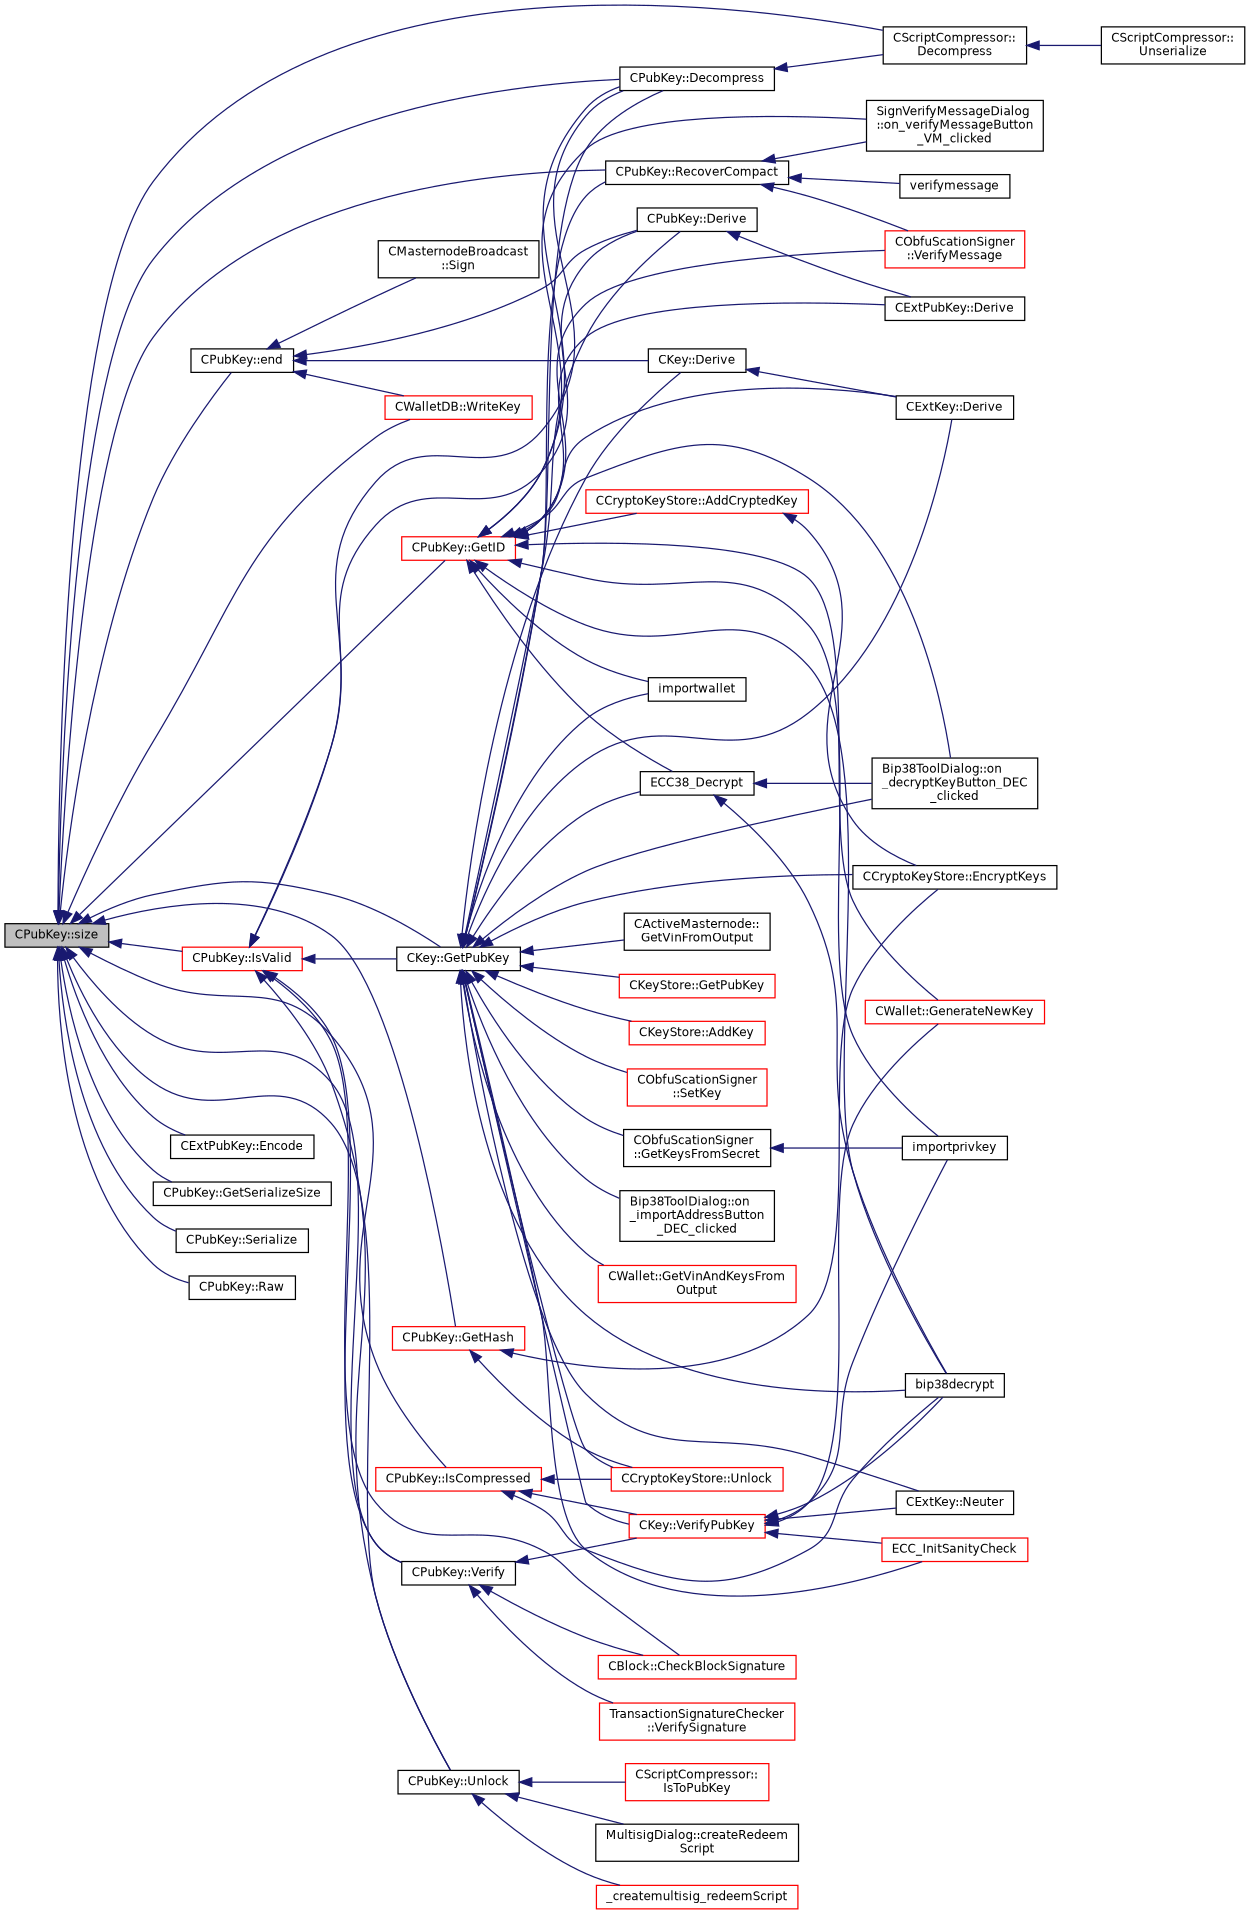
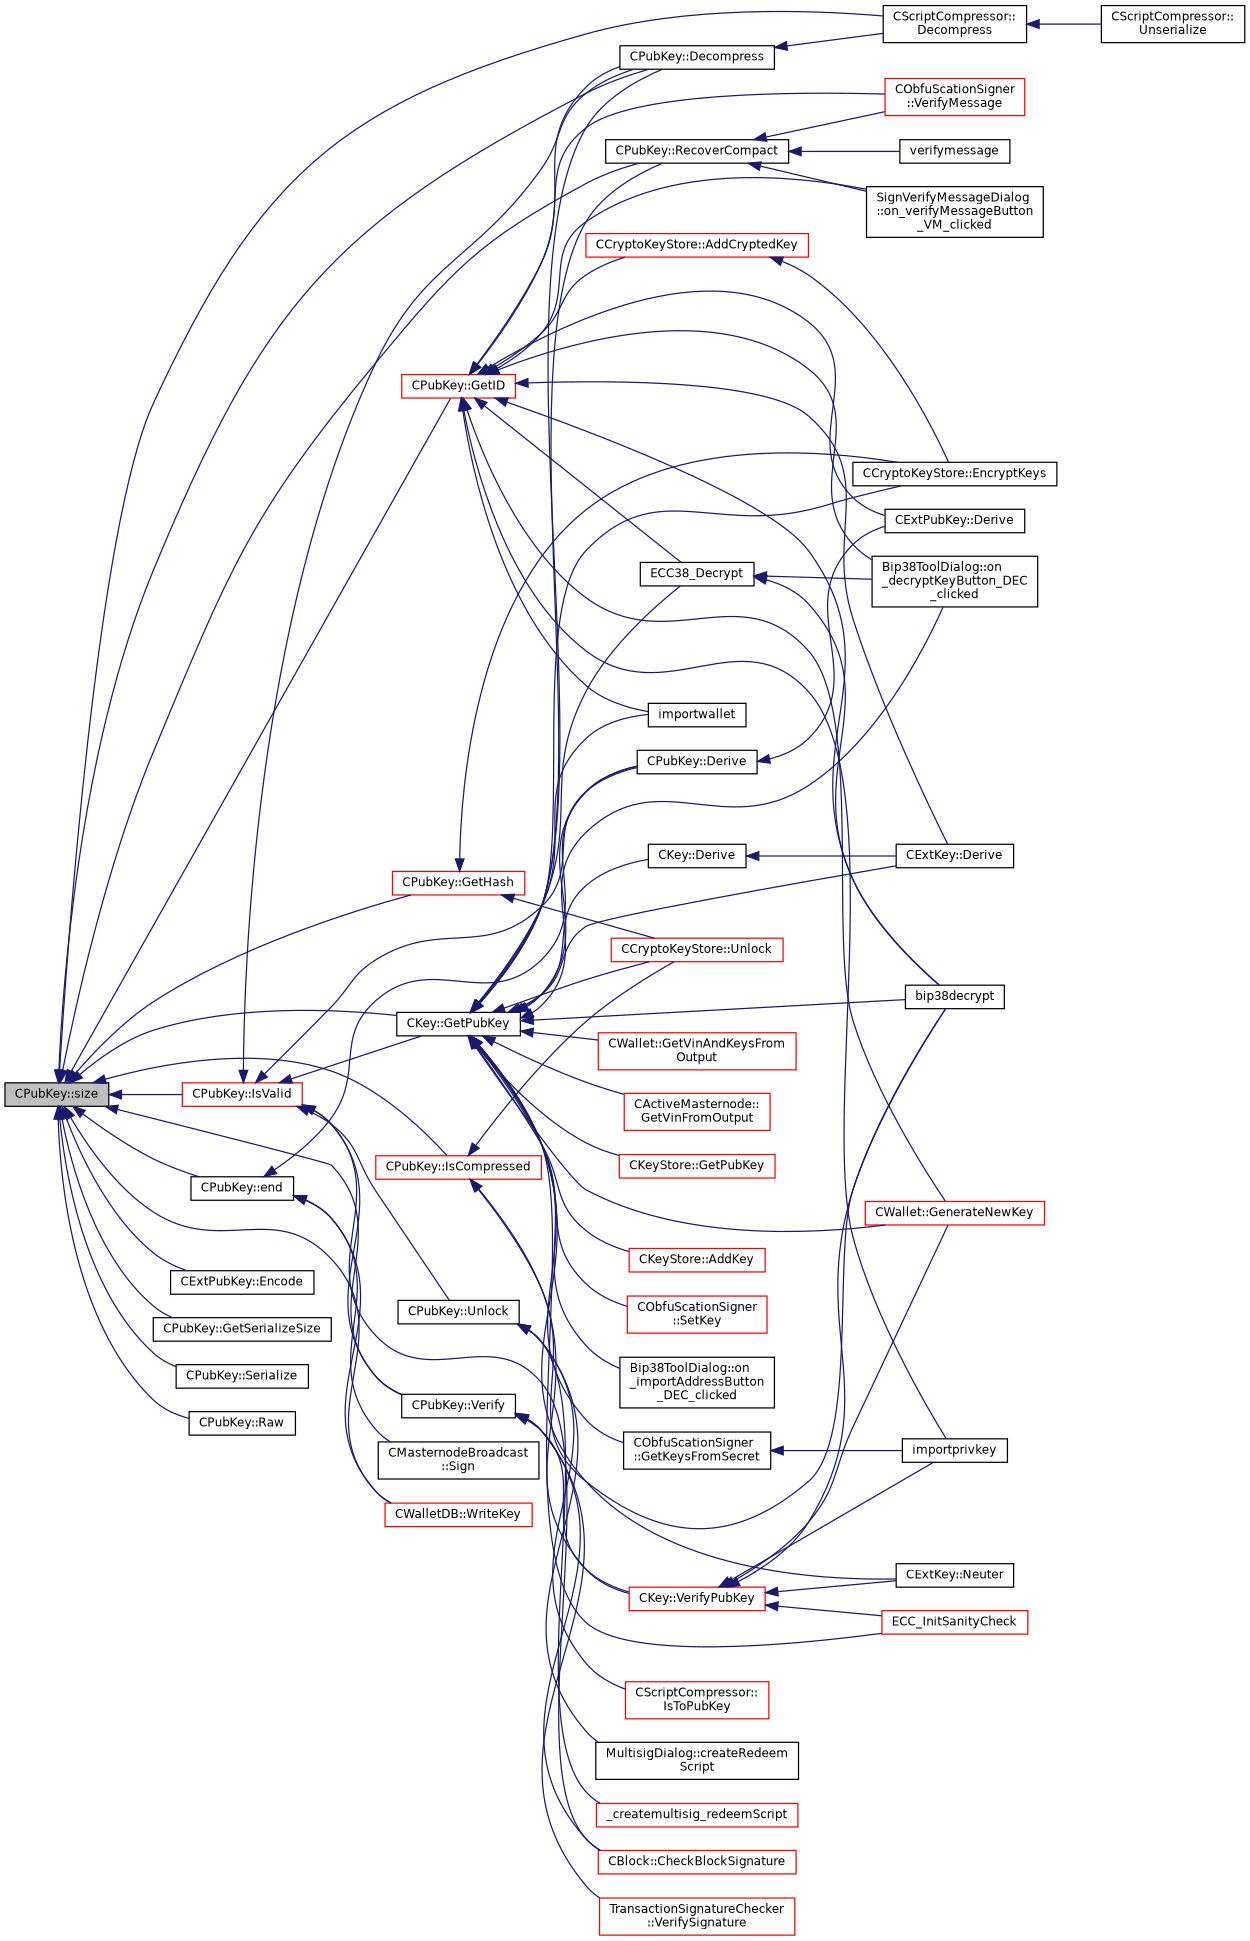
  digraph {
    rankdir=LR
    node [color=black fillcolor=white fontname=Helvetica fontsize=10 shape=record style=filled]
    edge [color=midnightblue dir=back fontname=Helvetica fontsize=10 labelfontname=Helvetica labelfontsize=10 style=solid]
    n1 [fillcolor=grey75 fontcolor=black height=0.2 label="CPubKey::size" width=0.4]
    n2 [height=0.2 label="CScriptCompressor::\lDecompress" width=0.4]
    n3 [height=0.2 label="CKey::GetPubKey" width=0.4]
    n4 [height=0.2 label="CPubKey::RecoverCompact" width=0.4]
    n5 [height=0.2 label="CPubKey::Decompress" width=0.4]
    n6 [height=0.2 label="CPubKey::Verify" width=0.4]
    n7 [height=0.2 label="CPubKey::Unlock" width=0.4]
    n8 [height=0.2 label="CExtPubKey::Encode" width=0.4]
    n9 [height=0.2 label="CPubKey::end" width=0.4]
    n10 [color=red height=0.2 label="CWalletDB::WriteKey" width=0.4]
    n11 [height=0.2 label="CPubKey::GetSerializeSize" width=0.4]
    n12 [height=0.2 label="CPubKey::Serialize" width=0.4]
    n13 [color=red height=0.2 label="CPubKey::GetID" width=0.4]
    n14 [color=red height=0.2 label="CPubKey::GetHash" width=0.4]
    n15 [color=red height=0.2 label="CPubKey::IsValid" width=0.4]
    n16 [color=red height=0.2 label="CPubKey::IsCompressed" width=0.4]
    n17 [height=0.2 label="CPubKey::Raw" width=0.4]
    n18 [height=0.2 label="CScriptCompressor::\lUnserialize" width=0.4]
    n19 [height=0.2 label="CPubKey::Derive" width=0.4]
-   n20 [height=0.2 label="CActiveMasternode::\lGetVinFromOutput" width=0.4]
+   n20 [color=red height=0.2 label="CActiveMasternode::\lGetVinFromOutput" width=0.4]
    n21 [height=0.2 label=ECC38_Decrypt width=0.4]
    n22 [height=0.2 label="Bip38ToolDialog::on\l_decryptKeyButton_DEC\l_clicked" width=0.4]
    n23 [height=0.2 label=bip38decrypt width=0.4]
    n24 [color=red height=0.2 label="CCryptoKeyStore::Unlock" width=0.4]
    n25 [height=0.2 label="CCryptoKeyStore::EncryptKeys" width=0.4]
    n26 [height=0.2 label="CKey::Derive" width=0.4]
    n27 [height=0.2 label="CExtKey::Derive" width=0.4]
    n28 [height=0.2 label="CExtKey::Neuter" width=0.4]
    n29 [color=red height=0.2 label=ECC_InitSanityCheck width=0.4]
    n30 [color=red height=0.2 label="CKeyStore::GetPubKey" width=0.4]
    n31 [color=red height=0.2 label="CKeyStore::AddKey" width=0.4]
    n32 [color=red height=0.2 label="CObfuScationSigner\l::SetKey" width=0.4]
    n33 [height=0.2 label="CObfuScationSigner\l::GetKeysFromSecret" width=0.4]
    n34 [height=0.2 label="Bip38ToolDialog::on\l_importAddressButton\l_DEC_clicked" width=0.4]
    n35 [height=0.2 label=importwallet width=0.4]
    n36 [color=red height=0.2 label="CWallet::GenerateNewKey" width=0.4]
    n37 [color=red height=0.2 label="CWallet::GetVinAndKeysFrom\lOutput" width=0.4]
    n38 [color=red height=0.2 label="CObfuScationSigner\l::VerifyMessage" width=0.4]
    n39 [height=0.2 label="SignVerifyMessageDialog\l::on_verifyMessageButton\l_VM_clicked" width=0.4]
    n40 [height=0.2 label=verifymessage width=0.4]
    n41 [height=0.2 label="CExtPubKey::Derive" width=0.4]
    n42 [color=red height=0.2 label="CKey::VerifyPubKey" width=0.4]
    n43 [color=red height=0.2 label="CBlock::CheckBlockSignature" width=0.4]
    n44 [color=red height=0.2 label="TransactionSignatureChecker\l::VerifySignature" width=0.4]
    n45 [color=red height=0.2 label="CScriptCompressor::\lIsToPubKey" width=0.4]
    n46 [height=0.2 label="MultisigDialog::createRedeem\lScript" width=0.4]
    n47 [color=red height=0.2 label=_createmultisig_redeemScript width=0.4]
    n48 [height=0.2 label="CMasternodeBroadcast\l::Sign" width=0.4]
    n49 [height=0.2 label=importprivkey width=0.4]
    n50 [color=red height=0.2 label="CCryptoKeyStore::AddCryptedKey" width=0.4]
    n1 -> n2
    n1 -> n3
    n1 -> n4
    n1 -> n5
    n1 -> n6
-   n1 -> n7
    n1 -> n8
    n1 -> n9
    n1 -> n10
    n1 -> n11
    n1 -> n12
    n1 -> n13
    n1 -> n14
    n1 -> n15
    n1 -> n16
    n1 -> n17
    n2 -> n18
    n3 -> n4
    n3 -> n5
    n3 -> n19
    n3 -> n20
    n3 -> n21
    n3 -> n22
    n3 -> n23
    n3 -> n24
    n3 -> n25
    n3 -> n26
    n3 -> n27
    n3 -> n28
    n3 -> n29
    n3 -> n30
    n3 -> n31
    n3 -> n32
    n3 -> n33
    n3 -> n34
    n3 -> n35
-   n3 -> n42
+   n3 -> n36
    n3 -> n37
    n4 -> n38
    n4 -> n39
    n4 -> n40
    n5 -> n2
    n6 -> n42
    n6 -> n43
    n6 -> n44
    n7 -> n45
    n7 -> n46
    n7 -> n47
    n9 -> n10
    n9 -> n19
-   n9 -> n26
    n9 -> n48
    n13 -> n5
    n13 -> n21
    n13 -> n22
    n13 -> n23
    n13 -> n27
    n13 -> n35
    n13 -> n36
    n13 -> n38
    n13 -> n39
    n13 -> n41
    n13 -> n49
    n13 -> n50
    n14 -> n24
    n14 -> n25
    n15 -> n3
    n15 -> n5
    n15 -> n6
    n15 -> n7
    n15 -> n19
    n15 -> n43
    n16 -> n23
    n16 -> n24
    n16 -> n42
    n19 -> n41
    n21 -> n22
    n21 -> n23
    n26 -> n27
    n33 -> n49
    n42 -> n23
    n42 -> n28
    n42 -> n29
    n42 -> n36
    n42 -> n49
    n50 -> n25
  }
